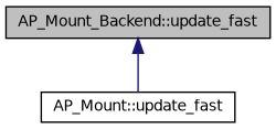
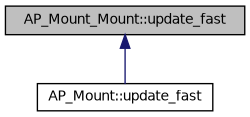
  digraph {
    rankdir=TB
    node [color=black fontname=Helvetica fontsize=10 shape=record style=filled]
-   n1 [fillcolor=grey75 fontcolor=black height=0.2 label="AP_Mount_Backend::update_fast" width=0.4]
+   n1 [fillcolor=grey75 fontcolor=black height=0.2 label="AP_Mount_Mount::update_fast" width=0.4]
    n2 [fillcolor=white height=0.2 label="AP_Mount::update_fast" width=0.4]
    n1 -> n2 [color=midnightblue dir=back fontname=Helvetica fontsize=10 labelfontname=Helvetica labelfontsize=10 style=solid]
  }
